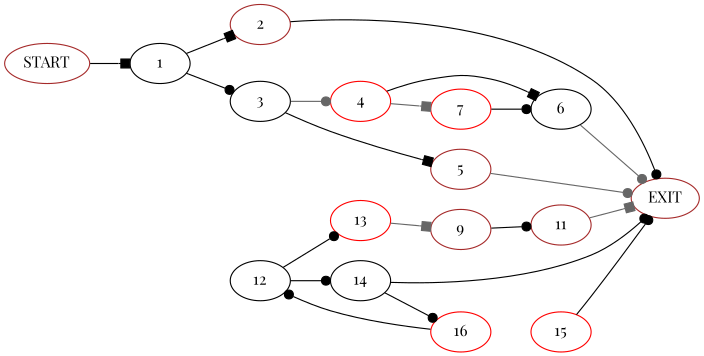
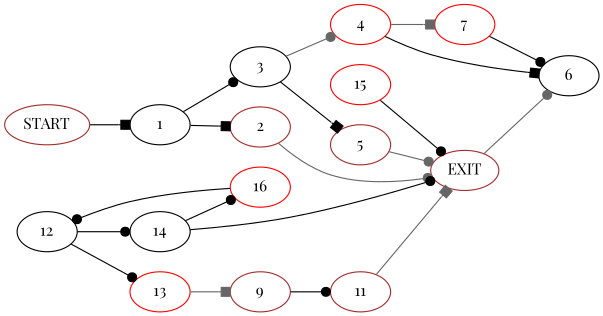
  digraph {
    fontname="Playfair Display"
    rankdir=LR
    node [color=brown fontname="Playfair Display"]
    edge [arrowhead=dot color=black fontname="Playfair Display"]
    n1 [label=START]
    1 [color=black]
    2
    3 [color=black]
    n5 [label=EXIT]
    4 [color=red]
    5
    6 [color=black]
    7 [color=red]
    9
    11
    12 [color=black]
    13 [color=red]
    14 [color=black]
    16 [color=red]
    15 [color=red]
    n1 -> 1 [arrowhead=box]
    1 -> 2 [arrowhead=box]
    1 -> 3
-   2 -> n5
+   2 -> n5 [color=gray40]
    3 -> 4 [color=gray40]
    3 -> 5 [arrowhead=box]
    4 -> 6 [arrowhead=box]
    4 -> 7 [arrowhead=box color=gray40]
    5 -> n5 [color=gray40]
-   6 -> n5 [color=gray40]
+   n5 -> 6 [color=gray40]
    7 -> 6
    9 -> 11
    11 -> n5 [arrowhead=box color=gray40]
    12 -> 13
    12 -> 14
    13 -> 9 [arrowhead=box color=gray40]
    14 -> n5
    14 -> 16
    16 -> 12
    15 -> n5
  }
